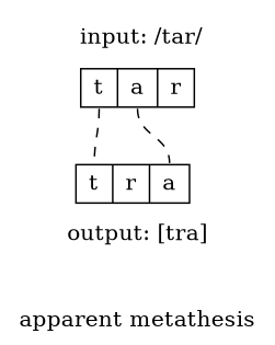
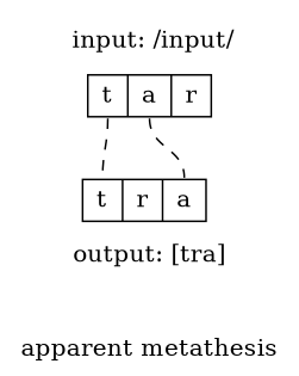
  graph {
    label="apparent metathesis"
    node [shape=record]
    edge [style=dashed]
    n1 [height=.25 label="<t>t|<r>r|<a>a"]
    n2 [height=.25 label="<t>t|<a>a|<r>r"]
    subgraph cluster_1 {
      color=white
      label="output: [tra]"
      labelloc=b
      n1
    }
    subgraph cluster_2 {
      color=white
-     label="input: /tar/"
+     label="input: /input/"
      n2
    }
    n2 -- n1 [headport=t tailport=t]
    n2 -- n1 [headport=a tailport=a]
  }
